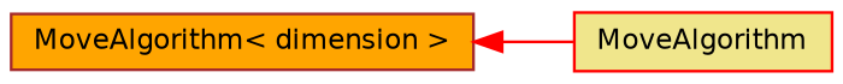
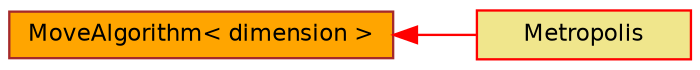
  digraph {
    rankdir=LR
    node [fontname=Helvetica fontsize=10 shape=record style=filled]
    n1 [color=brown fillcolor=orange height=0.2 label="MoveAlgorithm\< dimension \>" width=0.4]
-   n2 [color=red fillcolor=khaki height=0.2 label=MoveAlgorithm width=0.4]
+   n2 [color=red fillcolor=khaki height=0.2 label=Metropolis width=0.4]
    n1 -> n2 [color=red dir=back fontname=Helvetica fontsize=10 labelfontname=Helvetica labelfontsize=10 style=solid]
  }
